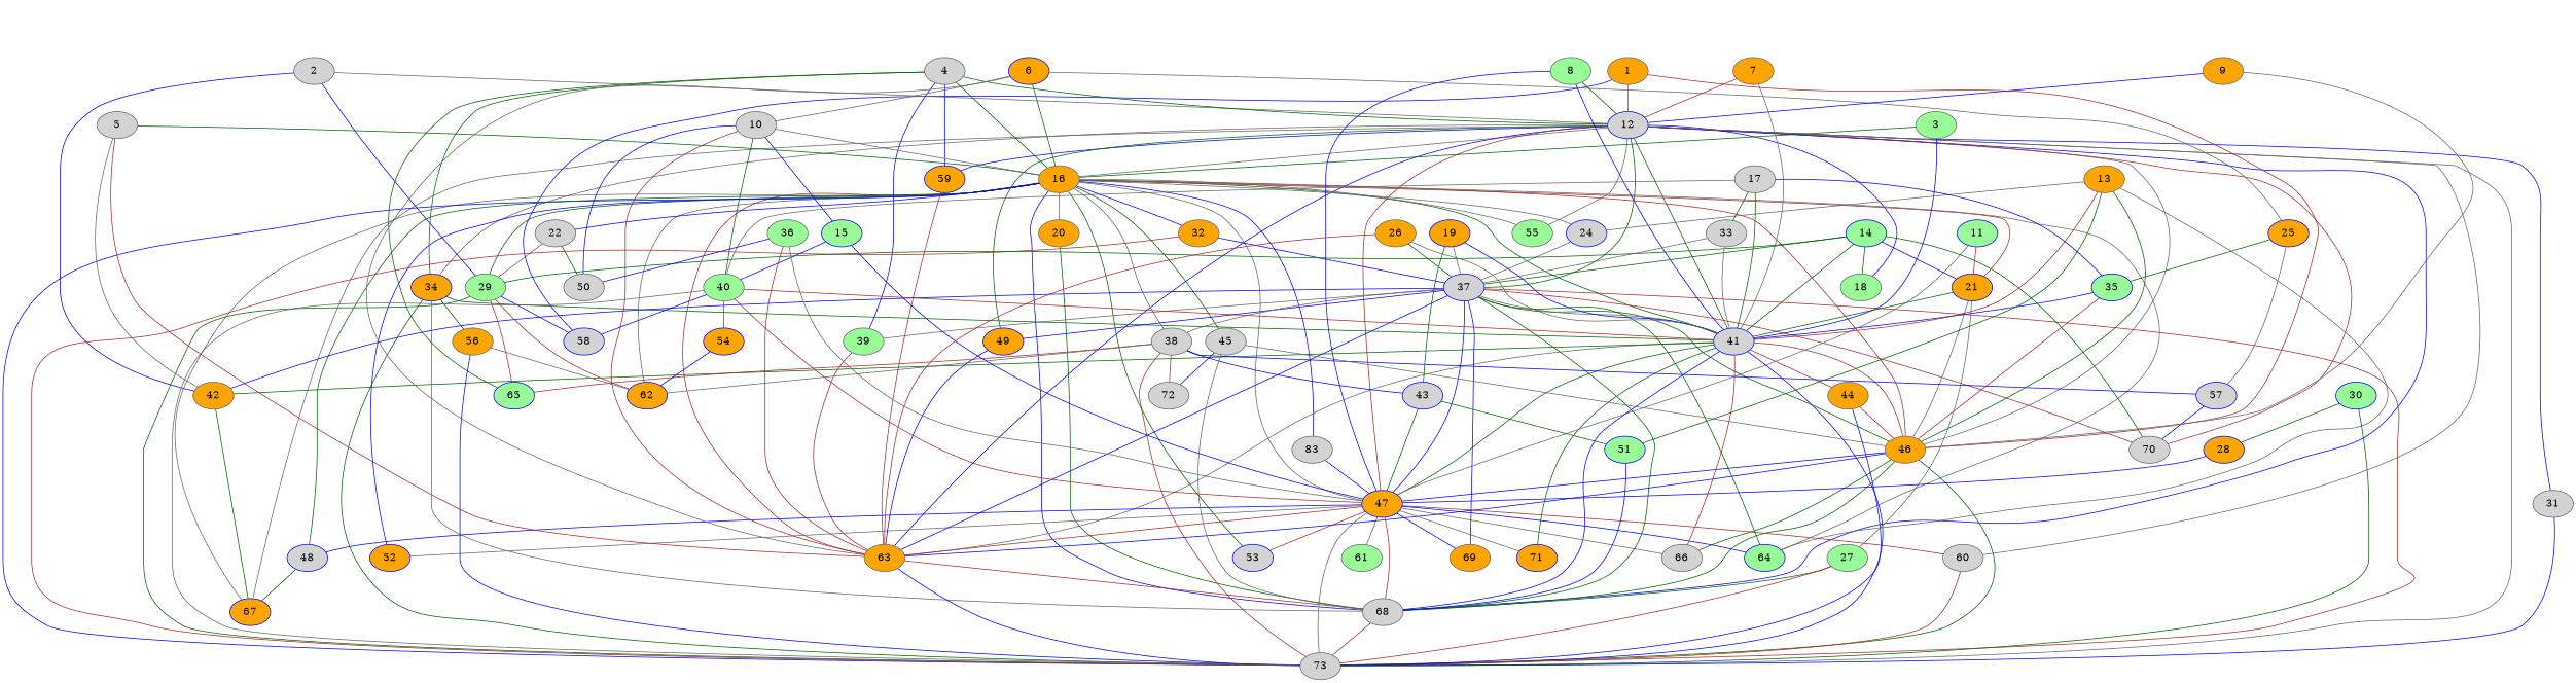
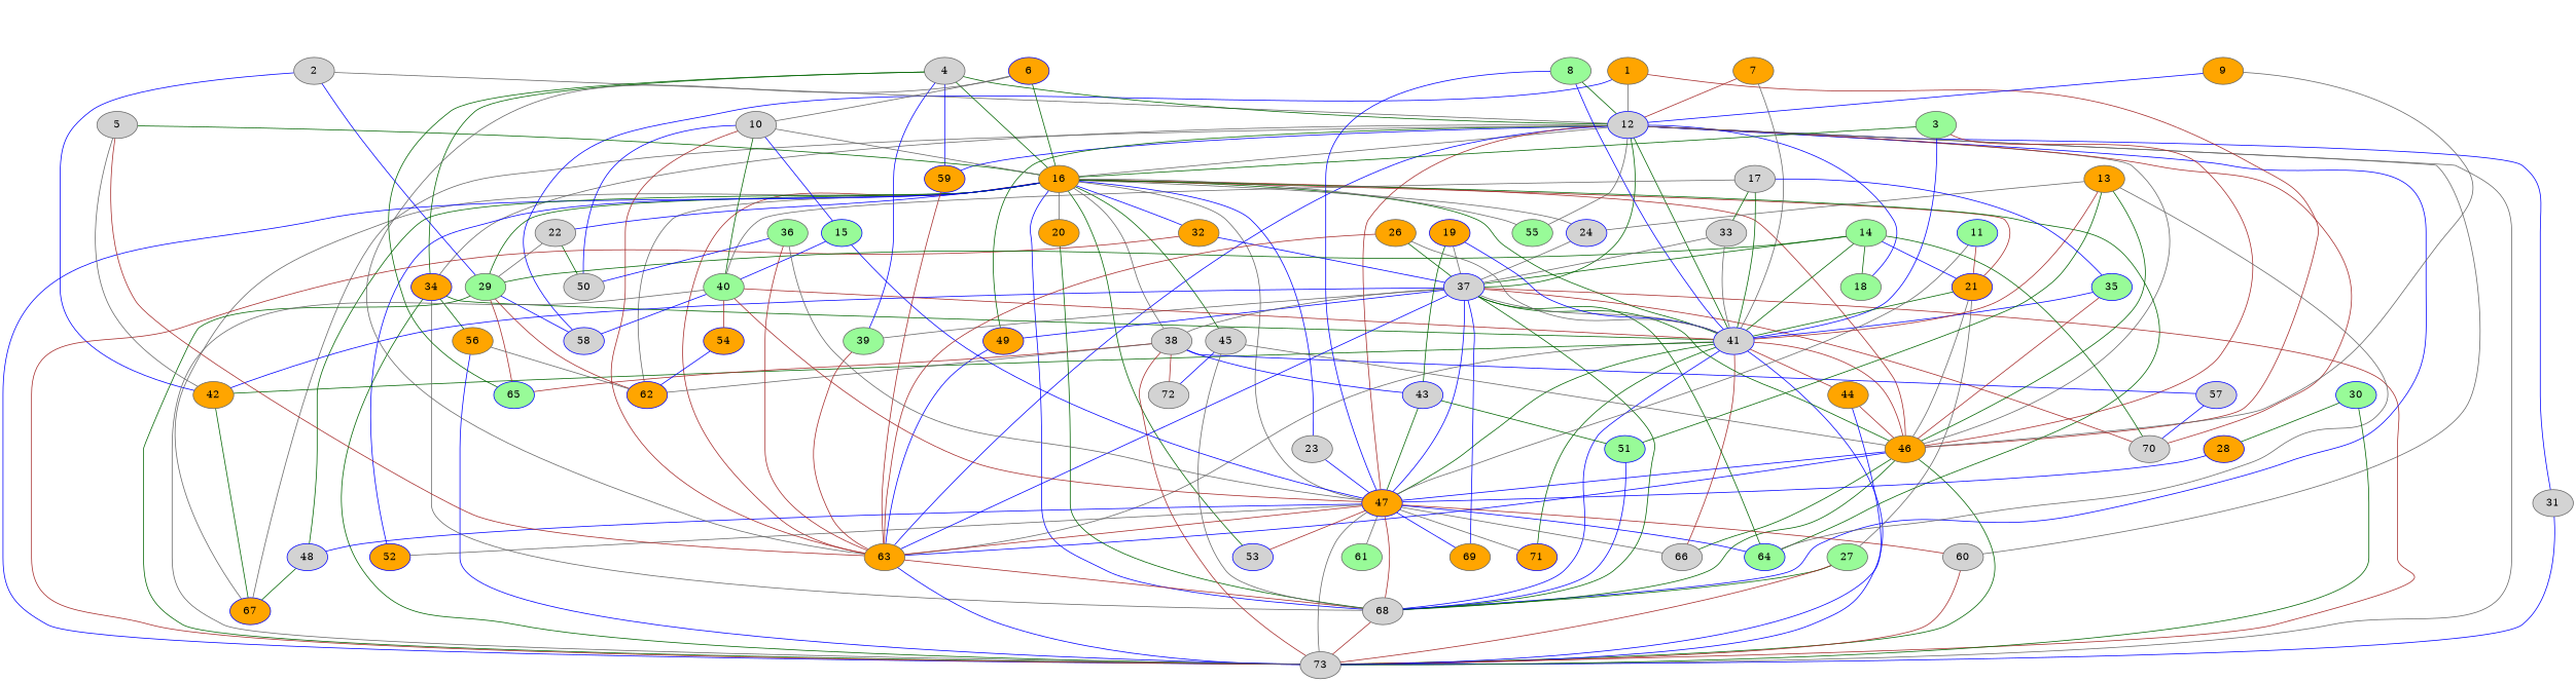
  graph {
    node [color=gray40 fillcolor=orange style=filled]
    edge [color=blue weight=1.0]
    12 [color=blue fillcolor=lightgrey]
    1
    46
    58 [color=blue fillcolor=lightgrey]
    16
    41 [color=blue fillcolor=lightgrey]
    34 [color=blue]
    59 [color=blue]
    63
    47 [color=blue]
    18 [fillcolor=palegreen]
    31 [fillcolor=lightgrey]
    37 [color=blue fillcolor=lightgrey]
    49 [color=blue]
    55 [fillcolor=palegreen]
    60 [fillcolor=lightgrey]
    67 [color=blue]
    68 [fillcolor=lightgrey]
    70 [fillcolor=lightgrey]
    73 [fillcolor=lightgrey]
    66 [fillcolor=lightgrey]
    2 [fillcolor=lightgrey]
    29 [fillcolor=palegreen]
    42
    65 [color=blue fillcolor=palegreen]
    62 [color=blue]
    3 [fillcolor=palegreen]
    21 [color=blue]
    24 [color=blue fillcolor=lightgrey]
    64 [color=blue fillcolor=palegreen]
    20
    22 [fillcolor=lightgrey]
-   23 [fillcolor=lightgrey label=83]
+   23 [fillcolor=lightgrey]
    32
    38 [fillcolor=lightgrey]
    45 [fillcolor=lightgrey]
    48 [color=blue fillcolor=lightgrey]
    52 [color=blue]
    53 [color=blue fillcolor=lightgrey]
    44
    71 [color=blue]
    4 [fillcolor=lightgrey]
    39 [fillcolor=palegreen]
    56
    5 [fillcolor=lightgrey]
    6 [color=blue]
    10 [fillcolor=lightgrey]
-   25 [color=blue]
    15 [color=blue fillcolor=palegreen]
    40 [fillcolor=palegreen]
    50 [fillcolor=lightgrey]
    35 [color=blue fillcolor=palegreen]
    57 [color=blue fillcolor=lightgrey]
    7
    8 [fillcolor=palegreen]
    69
    61 [fillcolor=palegreen]
    9
    54 [color=blue]
    11 [color=blue fillcolor=palegreen]
    27 [fillcolor=palegreen]
    13
    51 [color=blue fillcolor=palegreen]
-   14 [color=blue fillcolor=palegreen]
+   14 [fillcolor=palegreen]
    43 [color=blue fillcolor=lightgrey]
    72 [fillcolor=lightgrey]
    17 [fillcolor=lightgrey]
    33 [fillcolor=lightgrey]
    19 [color=blue]
    26
    28 [color=blue]
    30 [color=blue fillcolor=palegreen]
    36 [fillcolor=palegreen]
    12 -- 46 [color=gray40]
    12 -- 16 [color=gray40 weight=2.0]
    12 -- 41 [color=darkgreen]
    12 -- 34 [color=gray40]
    12 -- 59 [weight=2.0]
    12 -- 63
    12 -- 47 [color=brown]
    12 -- 18
    12 -- 31
    12 -- 37 [color=darkgreen weight=2.0]
    12 -- 49 [color=darkgreen weight=2.0]
    12 -- 55 [color=gray40]
    12 -- 60 [color=gray40 weight=2.0]
    12 -- 67 [color=gray40]
    12 -- 68
    12 -- 70 [color=brown]
    12 -- 73 [color=gray40]
    1 -- 12 [color=gray40]
    1 -- 46 [color=brown]
    1 -- 58
    46 -- 63
    46 -- 47 [weight=2.0]
    46 -- 68 [color=darkgreen weight=2.0]
    46 -- 73 [color=darkgreen]
    46 -- 66 [color=darkgreen weight=2.0]
    16 -- 46 [color=brown weight=2.0]
    16 -- 41 [color=darkgreen weight=3.0]
    16 -- 63 [color=brown weight=2.0]
    16 -- 47 [color=gray40 weight=2.0]
    16 -- 55 [color=gray40 weight=2.0]
    16 -- 67 [color=gray40]
    16 -- 68 [weight=3.0]
    16 -- 73 [weight=4.0]
    16 -- 29 [color=darkgreen]
    16 -- 62 [color=gray40]
    16 -- 21 [color=brown]
    16 -- 24 [color=gray40]
-   16 -- 64 [color=gray40]
+   16 -- 64 [color=darkgreen]
    16 -- 20 [color=gray40 weight=2.0]
    16 -- 22 [weight=2.0]
    16 -- 23
    16 -- 32
    16 -- 38 [color=gray40]
    16 -- 45 [color=darkgreen]
    16 -- 48 [color=darkgreen]
    16 -- 52
    16 -- 53 [color=darkgreen]
    41 -- 46 [color=brown weight=2.0]
    41 -- 63 [color=gray40]
    41 -- 47 [color=darkgreen]
    41 -- 68
    41 -- 73
    41 -- 66 [color=brown]
    41 -- 42 [color=darkgreen]
    41 -- 44 [color=brown]
    41 -- 71 [color=darkgreen]
    34 -- 41 [color=darkgreen]
    34 -- 68 [color=gray40]
    34 -- 73 [color=darkgreen]
    34 -- 56 [color=darkgreen]
    59 -- 63 [color=brown]
    63 -- 68 [color=brown]
    63 -- 73
    47 -- 63 [color=brown weight=2.0]
    47 -- 60 [color=brown]
    47 -- 68 [color=brown]
    47 -- 73 [color=gray40]
    47 -- 66 [color=gray40]
    47 -- 64
    47 -- 48
    47 -- 52 [color=gray40]
    47 -- 53 [color=brown]
    47 -- 71 [color=gray40]
    47 -- 69
    47 -- 61 [color=gray40]
    31 -- 73
    37 -- 46 [color=darkgreen weight=3.0]
    37 -- 41 [color=gray40]
    37 -- 63
    37 -- 47 [weight=2.0]
    37 -- 49
    37 -- 68 [color=darkgreen]
    37 -- 70 [color=brown]
    37 -- 73 [color=brown]
    37 -- 42
    37 -- 64 [color=darkgreen]
    37 -- 38 [color=gray40]
    37 -- 39 [color=gray40]
    37 -- 69
    49 -- 63
    60 -- 73 [color=brown]
    68 -- 73 [color=brown]
    2 -- 12 [color=gray40]
    2 -- 29
    2 -- 42
    29 -- 58
    29 -- 73 [color=darkgreen]
    29 -- 65 [color=brown]
    29 -- 62 [color=brown]
    42 -- 67 [color=darkgreen]
+   3 -- 46 [color=brown]
    3 -- 16 [color=darkgreen]
    3 -- 41
    21 -- 46 [color=gray40]
    21 -- 41 [color=darkgreen]
    21 -- 27 [color=gray40]
    24 -- 37 [color=gray40]
    20 -- 68 [color=darkgreen]
    22 -- 29 [color=gray40]
    22 -- 50 [color=darkgreen]
    23 -- 47
    32 -- 37
    32 -- 73 [color=brown]
    38 -- 73 [color=brown]
    38 -- 65 [color=brown]
    38 -- 62 [color=gray40]
    38 -- 57
    38 -- 43
    38 -- 72 [color=brown]
    45 -- 46 [color=gray40]
    45 -- 68 [color=gray40]
    45 -- 72
    48 -- 67 [color=darkgreen]
    44 -- 46 [color=brown]
    44 -- 73 [weight=2.0]
    4 -- 12 [color=darkgreen]
    4 -- 16 [color=darkgreen weight=2.0]
    4 -- 34 [color=darkgreen]
    4 -- 59
    4 -- 65 [color=darkgreen]
    4 -- 39
    39 -- 63 [color=brown]
    56 -- 73
    56 -- 62 [color=gray40]
    5 -- 16 [color=darkgreen]
    5 -- 63 [color=brown]
    5 -- 42 [color=gray40]
    6 -- 16 [color=darkgreen]
    6 -- 63 [color=gray40]
    6 -- 10 [color=gray40]
-   6 -- 25 [color=gray40]
    10 -- 16 [color=gray40]
    10 -- 63 [color=brown]
    10 -- 15
    10 -- 40 [color=darkgreen]
    10 -- 50
-   25 -- 35 [color=darkgreen]
-   25 -- 57 [color=gray40]
    15 -- 47
    15 -- 40
    40 -- 58
    40 -- 41 [color=brown weight=2.0]
    40 -- 47 [color=brown]
    40 -- 73 [color=gray40]
    40 -- 54 [color=brown]
    35 -- 46 [color=brown]
    35 -- 41
    57 -- 70
    7 -- 12 [color=brown]
    7 -- 41 [color=gray40]
    8 -- 12 [color=darkgreen]
    8 -- 41 [weight=2.0]
    8 -- 47
    9 -- 12
    9 -- 46 [color=gray40]
    54 -- 62
    11 -- 47 [color=gray40]
    11 -- 21 [color=brown]
    27 -- 68 [color=darkgreen]
    27 -- 73 [color=brown]
    13 -- 46 [color=darkgreen]
    13 -- 41 [color=brown]
    13 -- 24 [color=gray40]
    13 -- 64 [color=gray40]
    13 -- 51 [color=darkgreen weight=2.0]
    51 -- 68
    14 -- 41 [color=darkgreen]
    14 -- 18 [color=darkgreen]
    14 -- 37 [color=darkgreen]
    14 -- 70 [color=darkgreen]
    14 -- 29 [color=darkgreen]
    14 -- 21
    43 -- 47 [color=darkgreen]
    43 -- 51 [color=darkgreen]
    17 -- 41 [color=darkgreen weight=2.0]
    17 -- 40 [color=gray40]
    17 -- 35
    17 -- 33 [color=darkgreen]
    33 -- 41 [color=gray40]
    33 -- 37 [color=gray40]
    19 -- 41
    19 -- 37 [color=gray40]
    19 -- 43 [color=darkgreen]
    26 -- 41 [color=gray40]
    26 -- 63 [color=brown]
    26 -- 37 [color=darkgreen]
    28 -- 47
    30 -- 73 [color=darkgreen]
    30 -- 28 [color=darkgreen]
    36 -- 63 [color=brown]
    36 -- 47 [color=gray40]
    36 -- 50
  }
